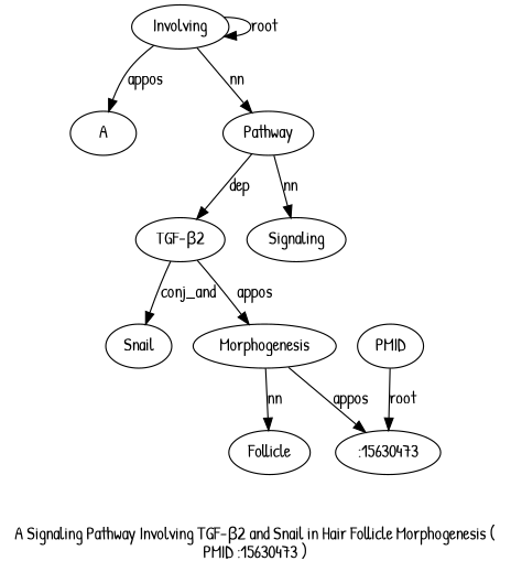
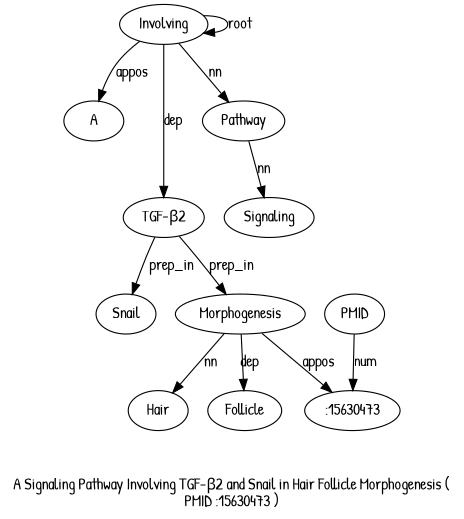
  digraph {
    fontname="Patrick Hand"
    label="A Signaling Pathway Involving TGF-β2 and Snail in Hair Follicle Morphogenesis (\nPMID :15630473 )"
    node [fillcolor=white fontname="Patrick Hand" style=filled]
    edge [fontname="Patrick Hand"]
    n1 [label=Involving]
    n2 [label=A]
    n3 [label=Pathway]
    n4 [label="TGF-β2"]
    n5 [label=Signaling]
    n6 [label=Snail]
    n7 [label=Morphogenesis]
+   n8 [label=Hair]
    n9 [label=Follicle]
    n10 [label=":15630473"]
    n11 [label=PMID]
    n1 -> n1 [label=root]
    n1 -> n2 [label=appos]
    n1 -> n3 [label=nn]
-   n3 -> n4 [label=dep]
+   n1 -> n4 [label=dep]
    n3 -> n5 [label=nn]
-   n4 -> n6 [label=conj_and]
-   n4 -> n7 [label=appos]
-   n7 -> n9 [label=nn]
+   n4 -> n6 [label=prep_in]
+   n4 -> n7 [label=prep_in]
+   n7 -> n8 [label=nn]
+   n7 -> n9 [label=dep]
    n7 -> n10 [label=appos]
-   n11 -> n10 [label=root]
+   n11 -> n10 [label=num]
  }
